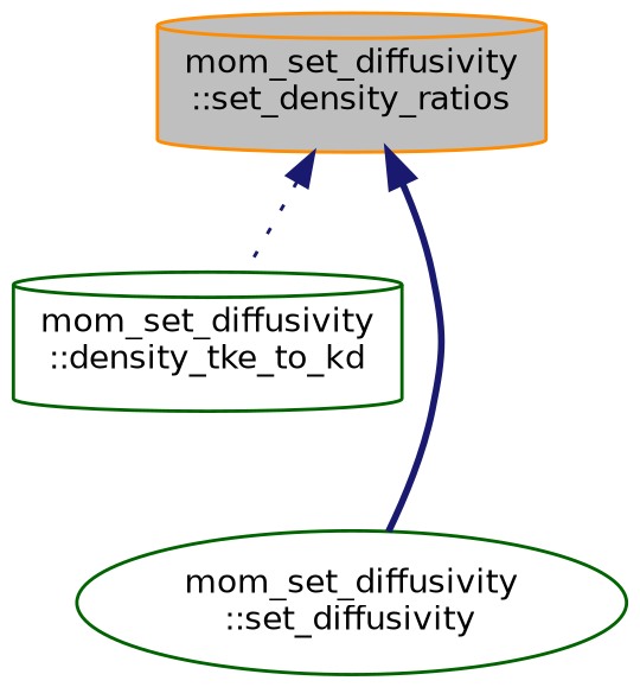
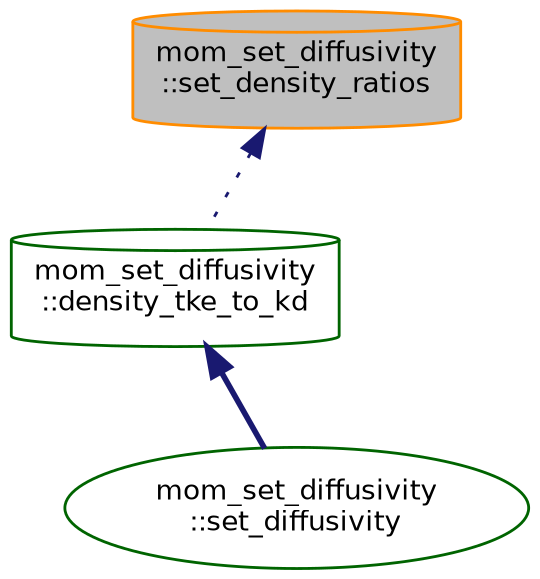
  digraph {
    rankdir=TB
    node [color=darkgreen fillcolor=white fontname=Helvetica fontsize=10 shape=cylinder style=filled]
    edge [color=midnightblue dir=back fontname=Helvetica fontsize=10 labelfontname=Helvetica labelfontsize=10]
    n1 [color=darkorange fillcolor=grey75 fontcolor=black height=0.2 label="mom_set_diffusivity\l::set_density_ratios" width=0.4]
    n2 [height=0.2 label="mom_set_diffusivity\l::density_tke_to_kd" width=0.4]
    n3 [height=0.2 label="mom_set_diffusivity\l::set_diffusivity" shape=ellipse width=0.4]
    n1 -> n2 [style=dotted]
-   n1 -> n3 [style=bold]
+   n2 -> n3 [style=bold]
  }
